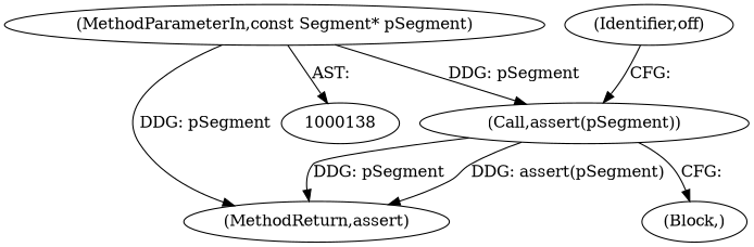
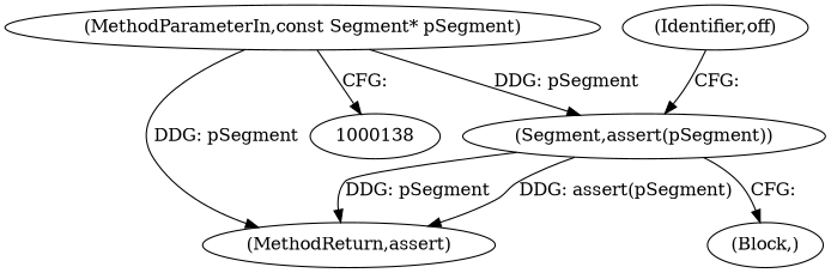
  digraph {
-   n1 [label="(Call,assert(pSegment))"]
+   n1 [label="(Segment,assert(pSegment))"]
    n2 [label="(MethodReturn,assert)"]
    n3 [label="(Block,)"]
    n4 [label="(MethodParameterIn,const Segment* pSegment)"]
    1000138
    n6 [label="(Identifier,off)"]
    n1 -> n2 [label="DDG: assert(pSegment)"]
    n1 -> n2 [label="DDG: pSegment"]
    n1 -> n3 [label="CFG: "]
    n4 -> n1 [label="DDG: pSegment"]
    n4 -> n2 [label="DDG: pSegment"]
-   n4 -> 1000138 [label="AST: "]
+   n4 -> 1000138 [label="CFG: "]
    n6 -> n1 [label="CFG: "]
  }
